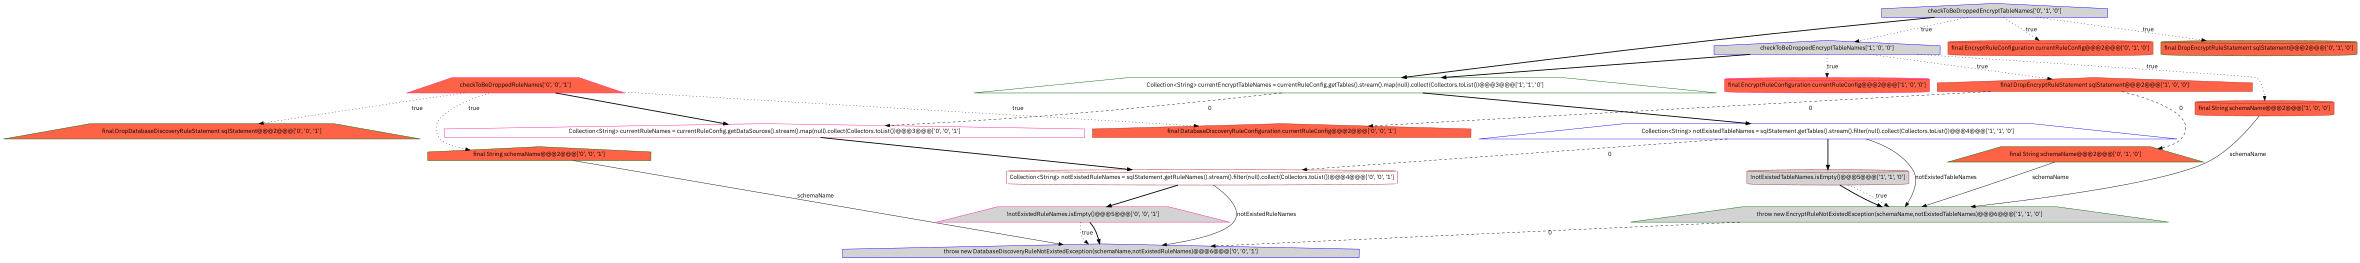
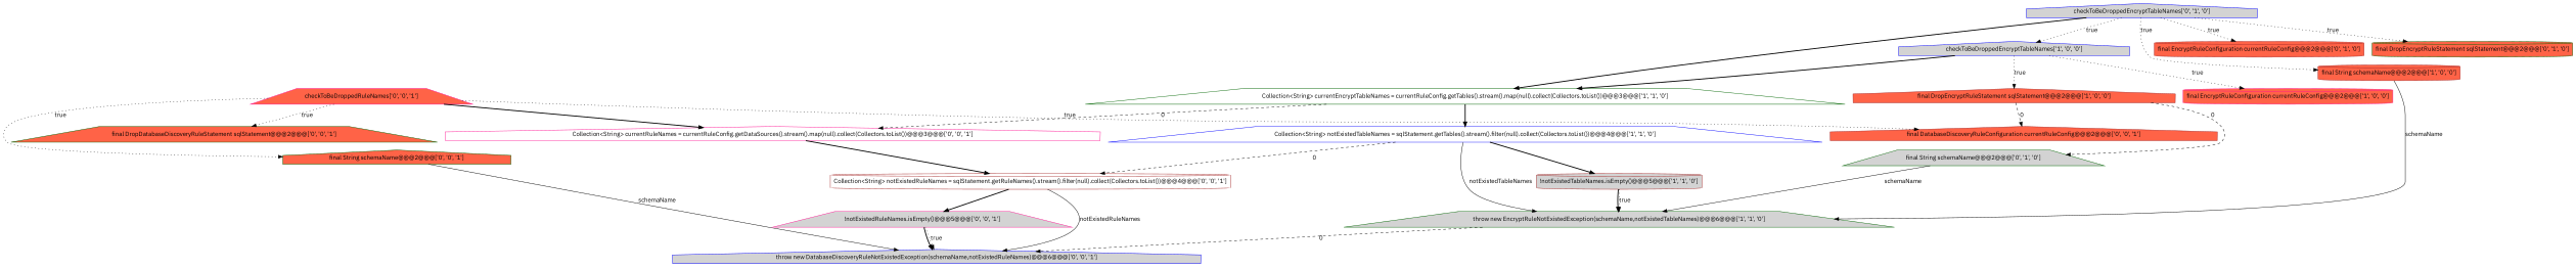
  digraph {
    fontname="IBM Plex Sans"
    node [color=darkgreen fillcolor=tomato fontname="IBM Plex Sans" shape=house style=filled]
    edge [fontname="IBM Plex Sans" style=dotted]
    n1 [label="final String schemaName@@@2@@@['0', '0', '1']"]
    n2 [color=blue fillcolor=lightgray label="throw new DatabaseDiscoveryRuleNotExistedException(schemaName,notExistedRuleNames)@@@6@@@['0', '0', '1']"]
    n3 [color=deeppink fillcolor=lightgray label="!notExistedRuleNames.isEmpty()@@@5@@@['0', '0', '1']" shape=trapezium]
    n4 [color=deeppink label="checkToBeDroppedRuleNames['0', '0', '1']" shape=trapezium]
    n5 [color=deeppink fillcolor=white label="Collection<String> currentRuleNames = currentRuleConfig.getDataSources().stream().map(null).collect(Collectors.toList())@@@3@@@['0', '0', '1']"]
    n6 [label="final DropDatabaseDiscoveryRuleStatement sqlStatement@@@2@@@['0', '0', '1']" shape=trapezium]
    n7 [color=brown label="final DatabaseDiscoveryRuleConfiguration currentRuleConfig@@@2@@@['0', '0', '1']"]
    n8 [color=brown fillcolor=white label="Collection<String> notExistedRuleNames = sqlStatement.getRuleNames().stream().filter(null).collect(Collectors.toList())@@@4@@@['0', '0', '1']" shape=cylinder]
    n9 [color=blue fillcolor=lightgray label="checkToBeDroppedEncryptTableNames['1', '0', '0']"]
    n10 [fillcolor=white label="Collection<String> currentEncryptTableNames = currentRuleConfig.getTables().stream().map(null).collect(Collectors.toList())@@@3@@@['1', '1', '0']" shape=trapezium]
    n11 [color=brown label="final DropEncryptRuleStatement sqlStatement@@@2@@@['1', '0', '0']"]
    n12 [color=deeppink label="final EncryptRuleConfiguration currentRuleConfig@@@2@@@['1', '0', '0']" shape=cylinder]
    n13 [color=brown label="final String schemaName@@@2@@@['1', '0', '0']" shape=cylinder]
    n14 [color=blue fillcolor=white label="Collection<String> notExistedTableNames = sqlStatement.getTables().stream().filter(null).collect(Collectors.toList())@@@4@@@['1', '1', '0']" shape=trapezium]
-   n15 [label="final String schemaName@@@2@@@['0', '1', '0']" shape=trapezium]
+   n15 [fillcolor=lightgray label="final String schemaName@@@2@@@['0', '1', '0']" shape=trapezium]
    n16 [fillcolor=lightgray label="throw new EncryptRuleNotExistedException(schemaName,notExistedTableNames)@@@6@@@['1', '1', '0']" shape=trapezium]
    n17 [color=brown label="final EncryptRuleConfiguration currentRuleConfig@@@2@@@['0', '1', '0']" shape=cylinder]
    n18 [color=brown fillcolor=lightgray label="!notExistedTableNames.isEmpty()@@@5@@@['1', '1', '0']" shape=cylinder]
    n19 [color=blue fillcolor=lightgray label="checkToBeDroppedEncryptTableNames['0', '1', '0']"]
    n20 [label="final DropEncryptRuleStatement sqlStatement@@@2@@@['0', '1', '0']" shape=cylinder]
    n1 -> n2 [label=schemaName style=solid]
    n3 -> n2 [style=bold]
    n3 -> n2 [label=true]
    n4 -> n1 [label=true]
    n4 -> n5 [style=bold]
    n4 -> n6 [label=true]
    n4 -> n7 [label=true]
    n5 -> n8 [style=bold]
    n8 -> n2 [label=notExistedRuleNames style=solid]
    n8 -> n3 [style=bold]
    n9 -> n10 [style=bold]
    n9 -> n11 [label=true]
    n9 -> n12 [label=true]
-   n9 -> n13 [label=true]
+   n19 -> n13 [label=true]
    n10 -> n5 [label=0 style=dashed]
    n10 -> n14 [style=bold]
    n11 -> n7 [label=0 style=dashed]
    n11 -> n15 [label=0 style=dashed]
    n13 -> n16 [label=schemaName style=solid]
    n14 -> n8 [label=0 style=dashed]
    n14 -> n16 [label=notExistedTableNames style=solid]
    n14 -> n18 [style=bold]
    n15 -> n16 [label=schemaName style=solid]
    n16 -> n2 [label=0 style=dashed]
    n18 -> n16 [style=bold]
    n18 -> n16 [label=true]
    n19 -> n9 [label=true]
    n19 -> n10 [style=bold]
    n19 -> n17 [label=true]
    n19 -> n20 [label=true]
  }
